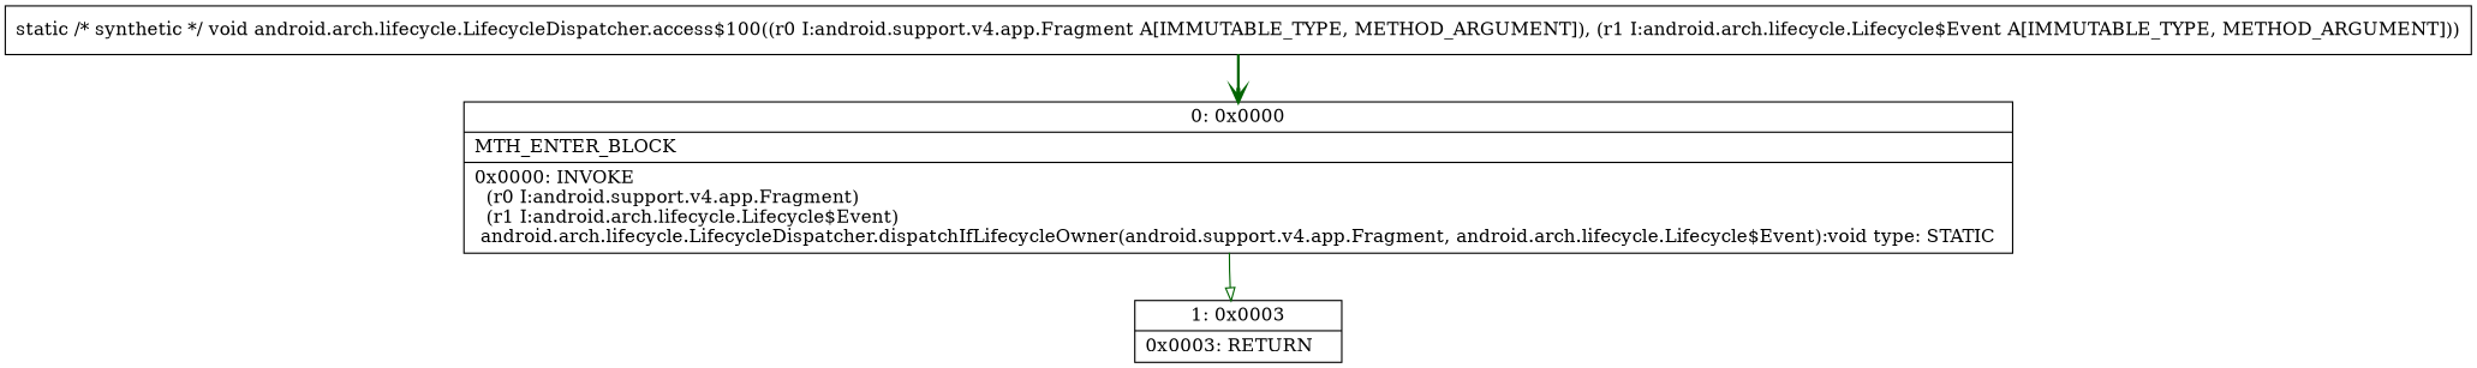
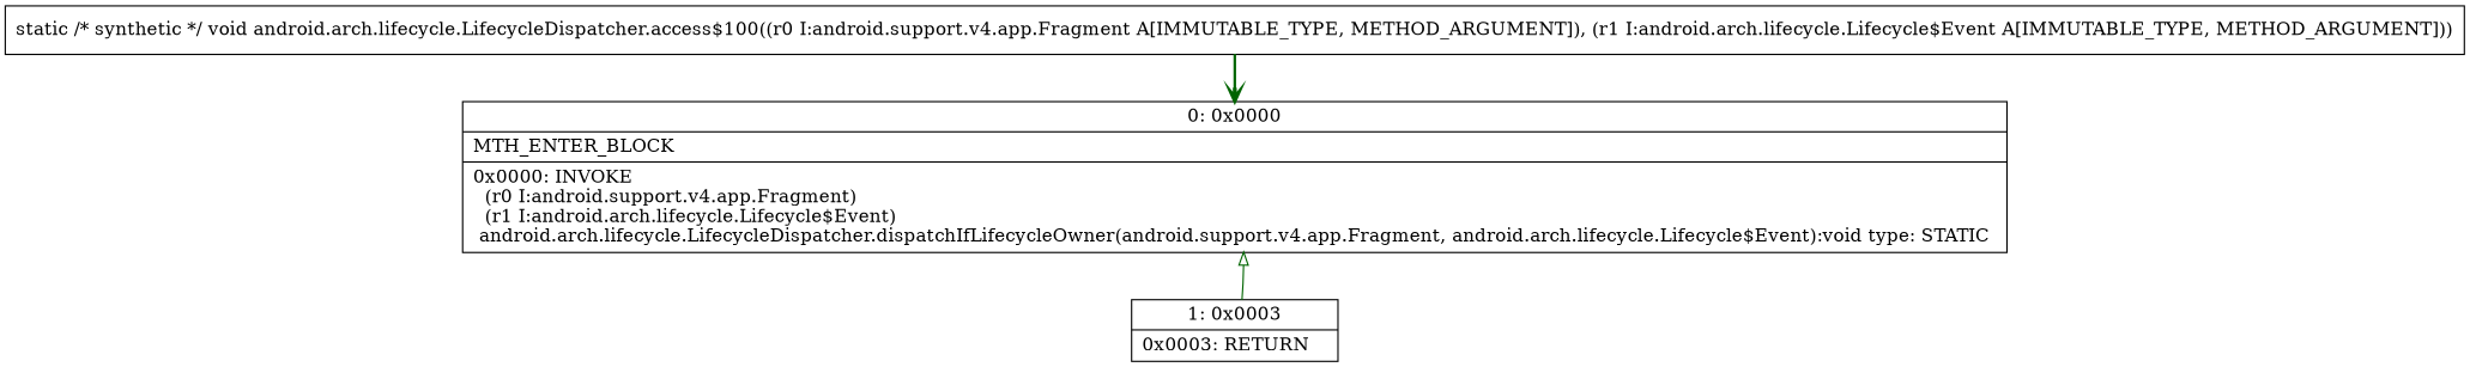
  digraph {
    node [shape=record]
    edge [color=darkgreen]
    n1 [label="{0\:\ 0x0000|MTH_ENTER_BLOCK\l|0x0000: INVOKE  \l  (r0 I:android.support.v4.app.Fragment)\l  (r1 I:android.arch.lifecycle.Lifecycle$Event)\l android.arch.lifecycle.LifecycleDispatcher.dispatchIfLifecycleOwner(android.support.v4.app.Fragment, android.arch.lifecycle.Lifecycle$Event):void type: STATIC \l}"]
    n2 [label="{1\:\ 0x0003|0x0003: RETURN   \l}"]
    n3 [label="{static \/* synthetic *\/ void android.arch.lifecycle.LifecycleDispatcher.access$100((r0 I:android.support.v4.app.Fragment A[IMMUTABLE_TYPE, METHOD_ARGUMENT]), (r1 I:android.arch.lifecycle.Lifecycle$Event A[IMMUTABLE_TYPE, METHOD_ARGUMENT])) }"]
-   n1 -> n2 [style=solid arrowhead=onormal]
+   n2 -> n1 [style=solid arrowhead=onormal]
    n3 -> n1 [style=bold arrowhead=vee]
  }
